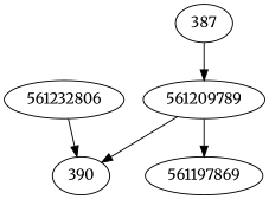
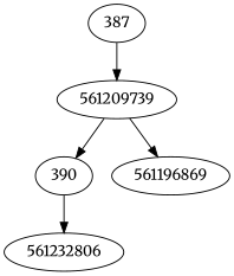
  strict digraph {
    fontname=Merriweather
    node [fontname=Merriweather]
    edge [fontname=Merriweather]
-   561209739 [label=561209789]
+   561209739
    390
-   561196869 [label=561197869]
+   561196869
    561232806
    n5 [label=387]
    561209739 -> 390
    561209739 -> 561196869
-   561232806 -> 390
+   390 -> 561232806
    n5 -> 561209739
  }
